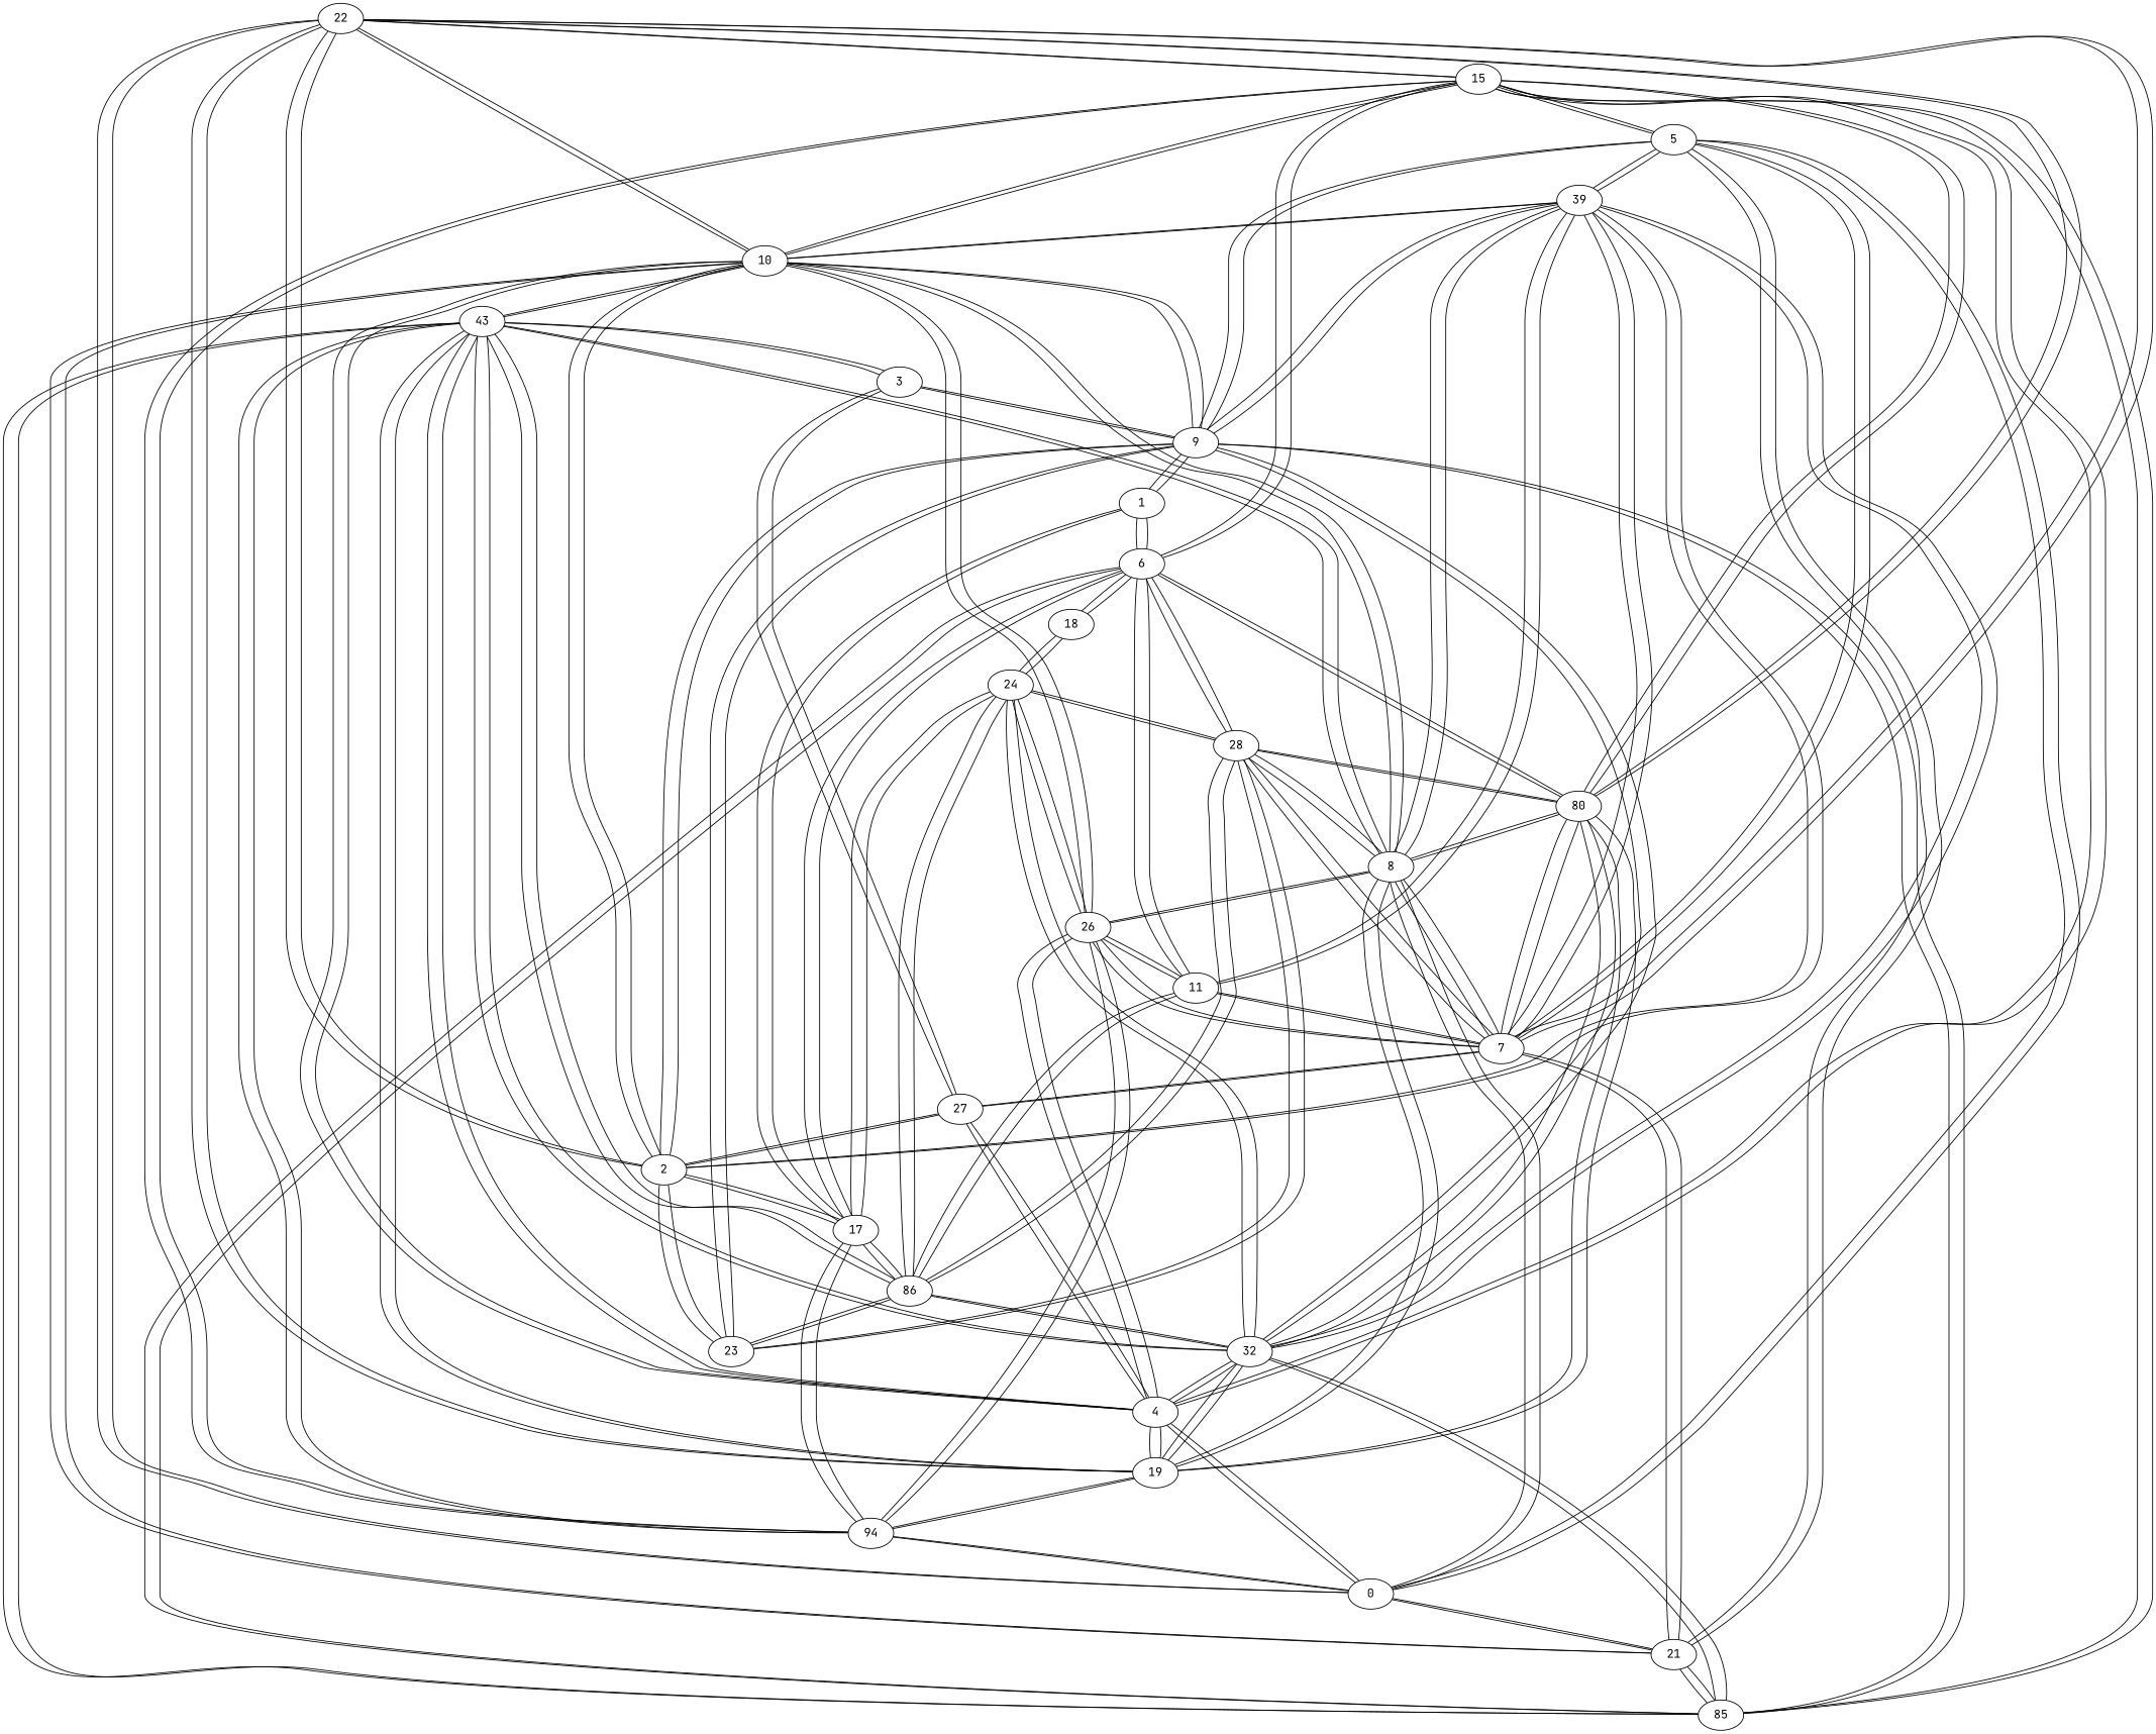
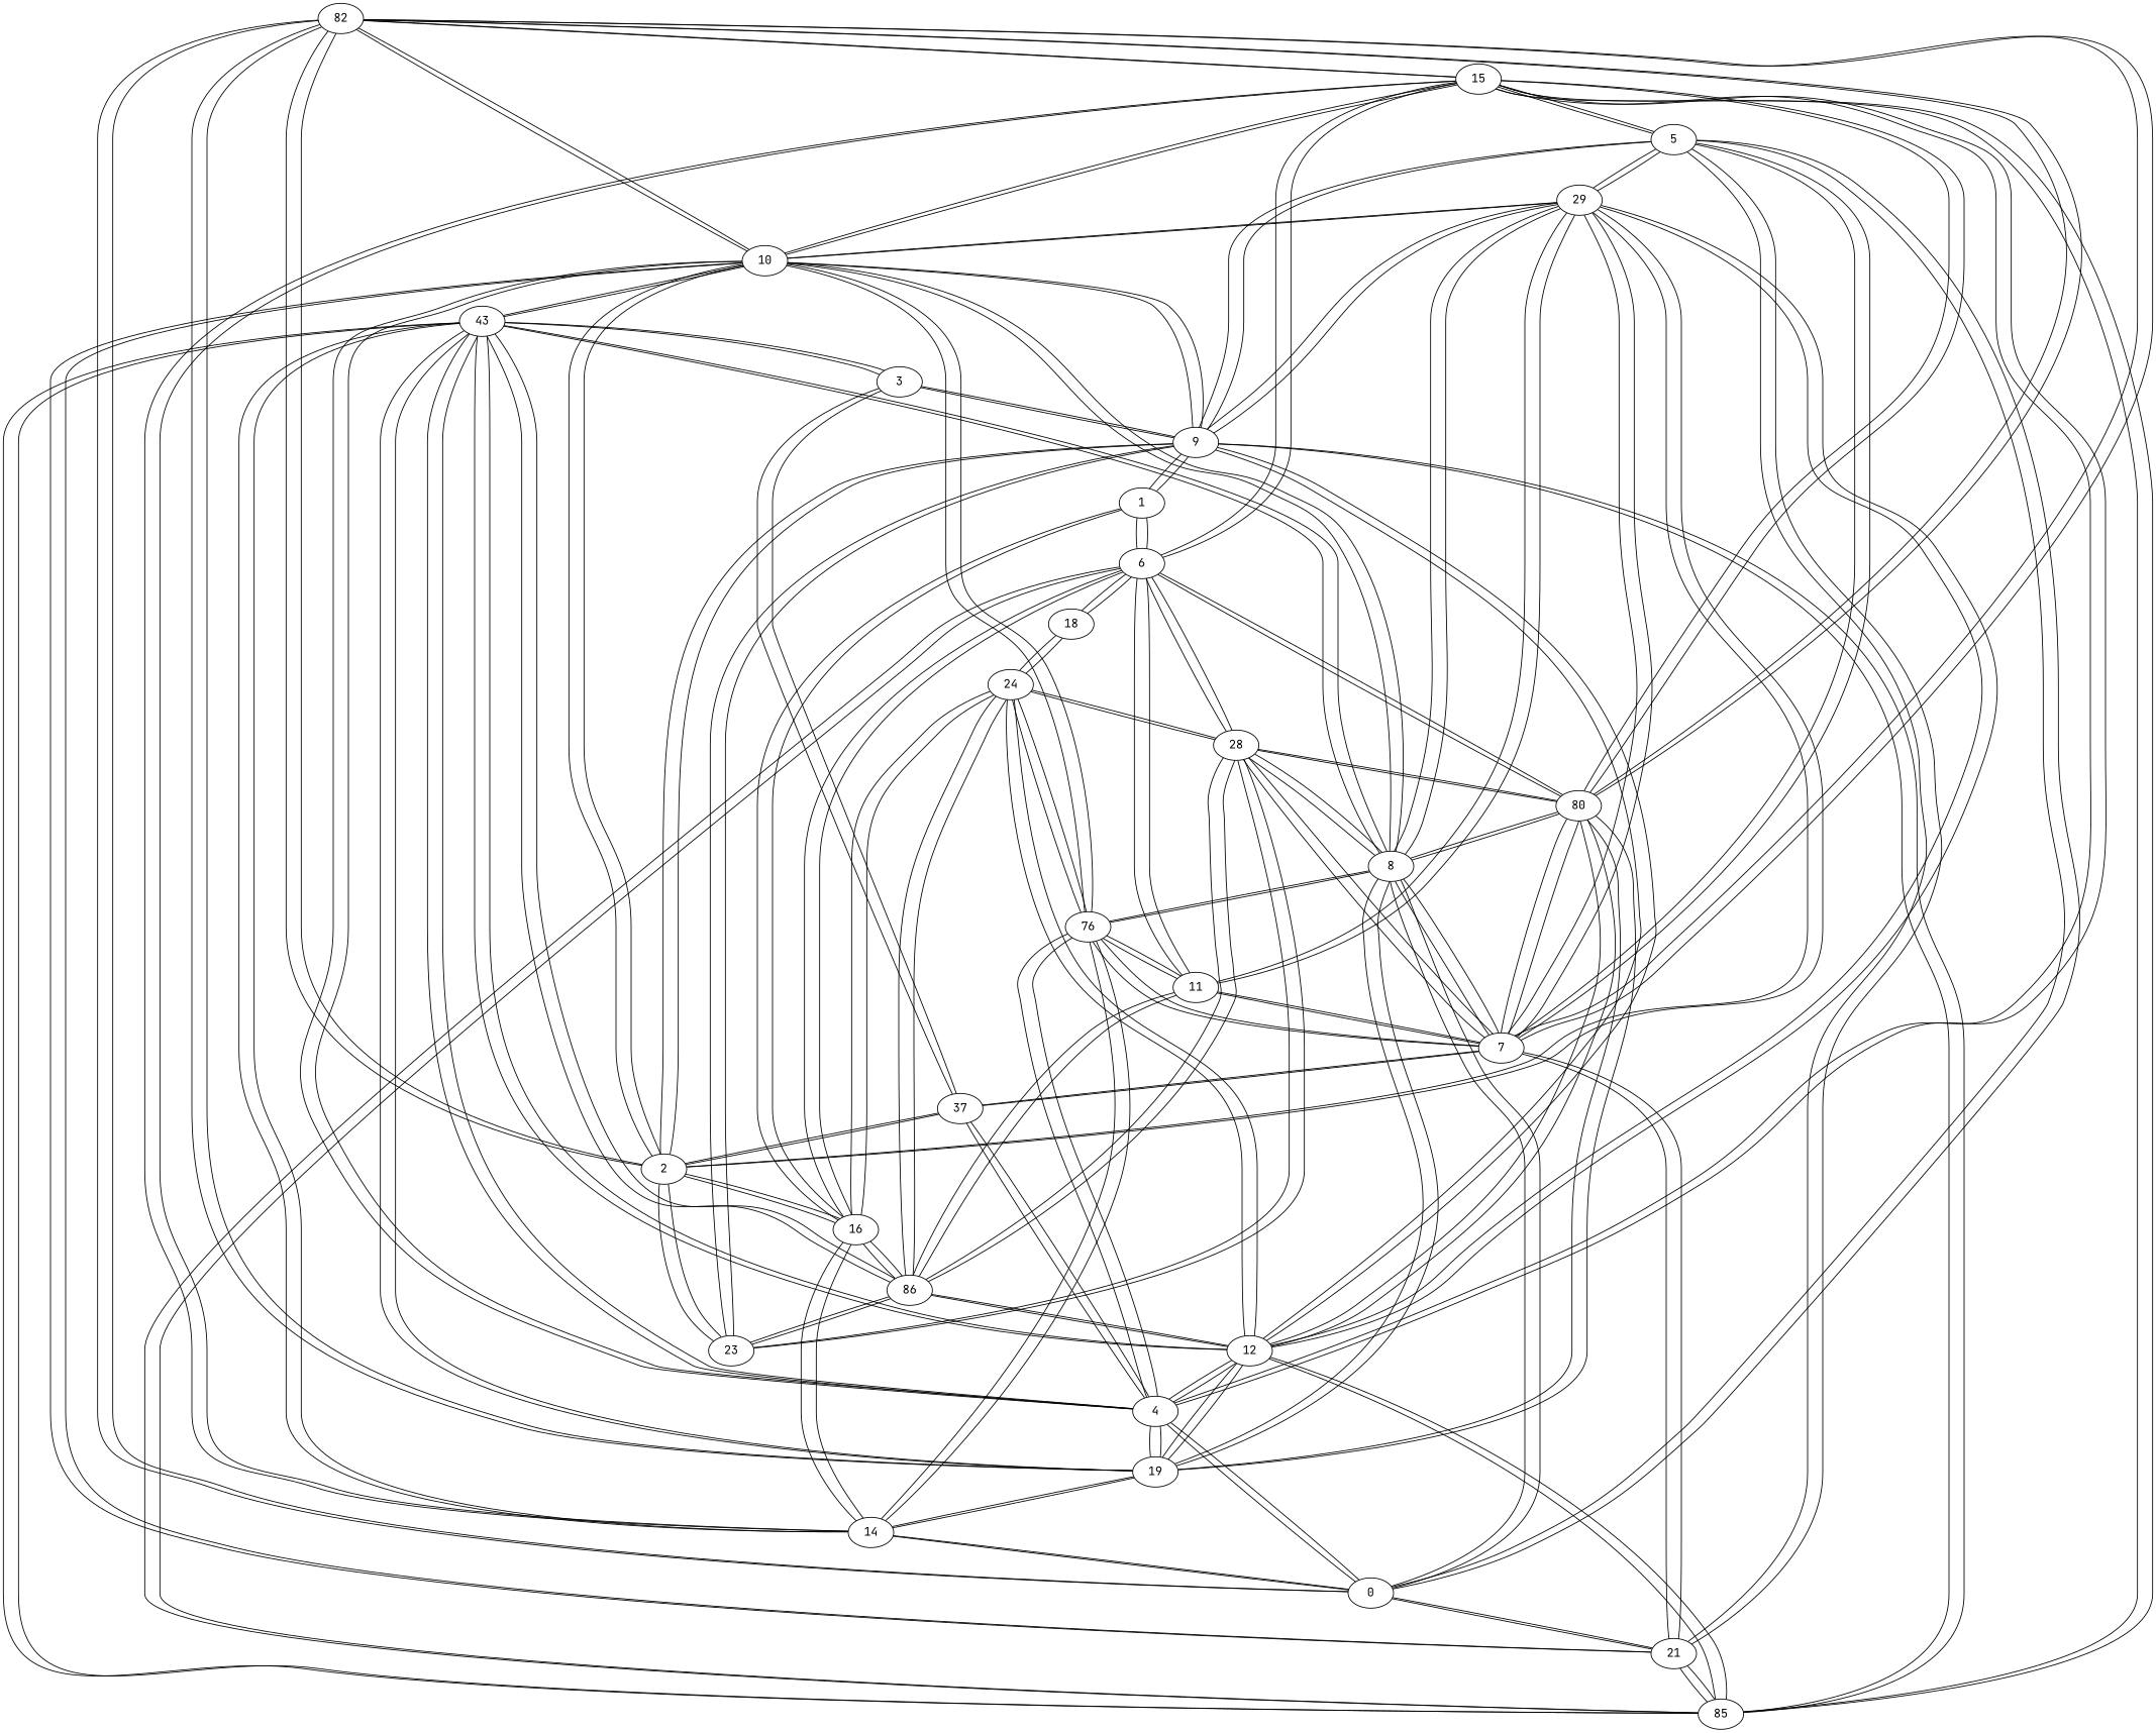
  graph {
    fontname="JetBrains Mono"
    node [fontname="JetBrains Mono"]
    edge [fontname="JetBrains Mono"]
-   22
+   22 [label=82]
    15
    n3 [label=80]
    0
    10
    2
    19
    7
    n9 [label=85]
    6
-   14 [label=94]
+   14
    4
    5
    28
-   12 [label=32]
+   12
    8
    21
    9
-   26
+   26 [label=76]
    n20 [label=43]
-   29 [label=39]
+   29
    23
-   17
-   27
+   17 [label=16]
+   27 [label=37]
    11
    1
    18
    n28 [label=86]
    24
    3
    22 -- 15
    22 -- n3
    22 -- 0
    22 -- 10
    22 -- 2
    22 -- 19
    22 -- 7
    15 -- 22
    15 -- n3
    15 -- 10
    15 -- n9
    15 -- 6
    15 -- 14
    15 -- 4
    15 -- 5
    n3 -- 22
    n3 -- 15
    n3 -- 19
    n3 -- 7
    n3 -- 6
    n3 -- 28
    n3 -- 12
    n3 -- 8
    0 -- 22
    0 -- 14
    0 -- 4
    0 -- 5
    0 -- 8
    0 -- 21
    10 -- 22
    10 -- 15
    10 -- 2
    10 -- 4
    10 -- 8
    10 -- 21
    10 -- 9
    10 -- 26
    10 -- n20
    10 -- 29
    2 -- 22
    2 -- 10
    2 -- 9
    2 -- 29
    2 -- 23
    2 -- 17
    2 -- 27
    19 -- 22
    19 -- n3
    19 -- 14
    19 -- 4
    19 -- 12
    19 -- 8
    19 -- n20
    7 -- 22
    7 -- n3
    7 -- 5
    7 -- 28
    7 -- 8
    7 -- 21
    7 -- 26
    7 -- 29
    7 -- 27
    7 -- 11
    n9 -- 15
    n9 -- 6
    n9 -- 12
    n9 -- 21
    n9 -- 9
    n9 -- n20
    6 -- 15
    6 -- n3
    6 -- n9
    6 -- 28
    6 -- 17
    6 -- 11
    6 -- 1
    6 -- 18
    14 -- 15
    14 -- 0
    14 -- 19
    14 -- 26
    14 -- n20
    14 -- 17
    4 -- 15
    4 -- 0
    4 -- 10
    4 -- 19
    4 -- 12
    4 -- 26
    4 -- n20
    4 -- 27
    5 -- 15
    5 -- 0
    5 -- 7
    5 -- 21
    5 -- 9
    5 -- 29
    28 -- n3
    28 -- 7
    28 -- 6
    28 -- 8
    28 -- 23
    28 -- n28
    28 -- 24
    12 -- n3
    12 -- 19
    12 -- n9
    12 -- 4
    12 -- 9
    12 -- n20
    12 -- 29
    12 -- n28
    12 -- 24
    8 -- n3
    8 -- 0
    8 -- 10
    8 -- 19
    8 -- 7
    8 -- 28
    8 -- 26
    8 -- n20
    8 -- 29
    21 -- 0
    21 -- 10
    21 -- 7
    21 -- n9
    21 -- 5
    9 -- 10
    9 -- 2
    9 -- n9
    9 -- 5
    9 -- 12
    9 -- 29
    9 -- 23
    9 -- 1
    9 -- 3
    26 -- 10
    26 -- 7
    26 -- 14
    26 -- 4
    26 -- 8
    26 -- 11
    26 -- 24
    n20 -- 10
    n20 -- 19
    n20 -- n9
    n20 -- 14
    n20 -- 4
    n20 -- 12
    n20 -- 8
    n20 -- n28
    n20 -- 3
    29 -- 10
    29 -- 2
    29 -- 7
    29 -- 5
    29 -- 12
    29 -- 8
    29 -- 9
    29 -- 11
    23 -- 2
    23 -- 28
    23 -- 9
    23 -- n28
    17 -- 2
    17 -- 6
    17 -- 14
    17 -- 1
    17 -- n28
    17 -- 24
    27 -- 2
    27 -- 7
    27 -- 4
    27 -- 3
    11 -- 7
    11 -- 6
    11 -- 26
    11 -- 29
    11 -- n28
    1 -- 6
    1 -- 9
    1 -- 17
    18 -- 6
    18 -- 24
    n28 -- 28
    n28 -- 12
    n28 -- n20
    n28 -- 23
    n28 -- 17
    n28 -- 11
    n28 -- 24
    24 -- 28
    24 -- 12
    24 -- 26
    24 -- 17
    24 -- 18
    24 -- n28
    3 -- 9
    3 -- n20
    3 -- 27
  }
